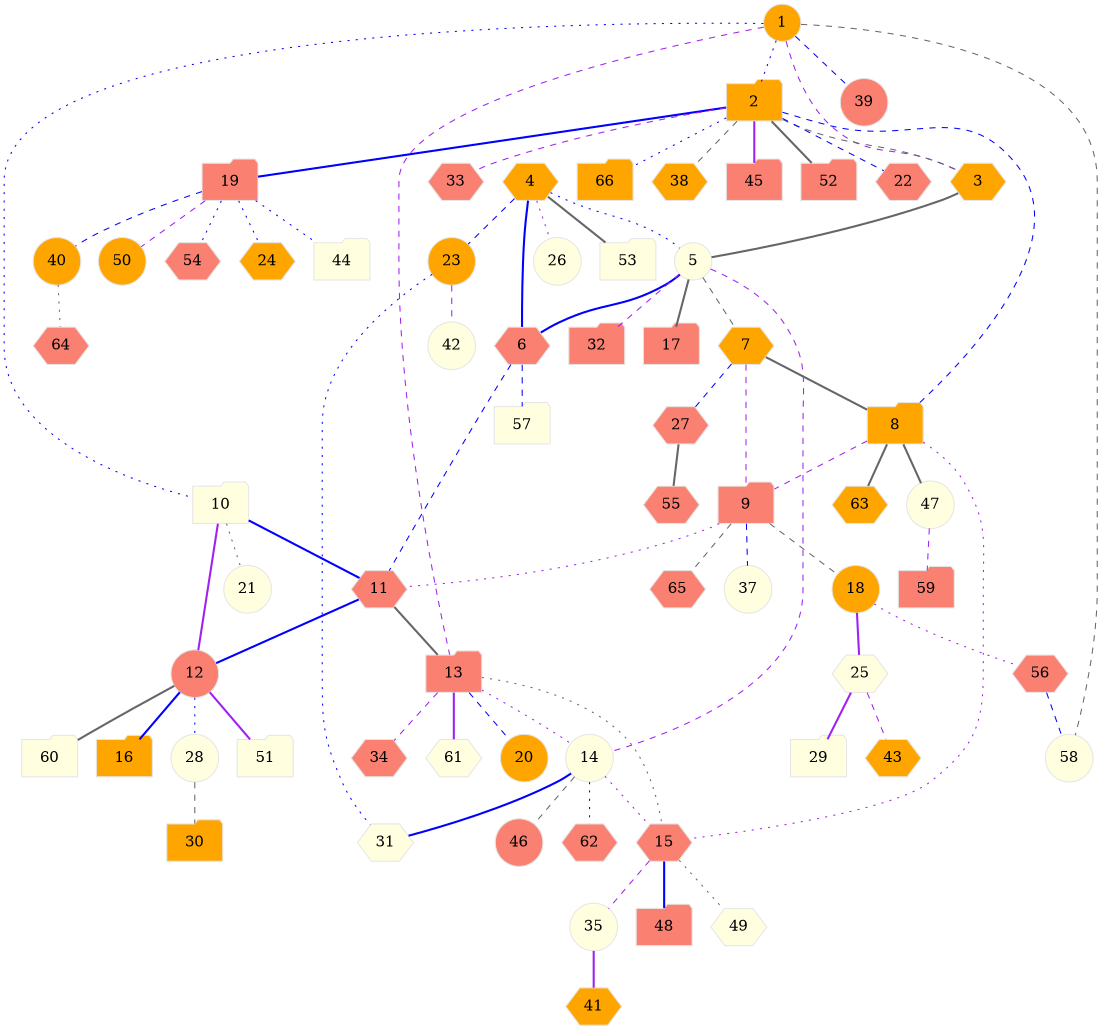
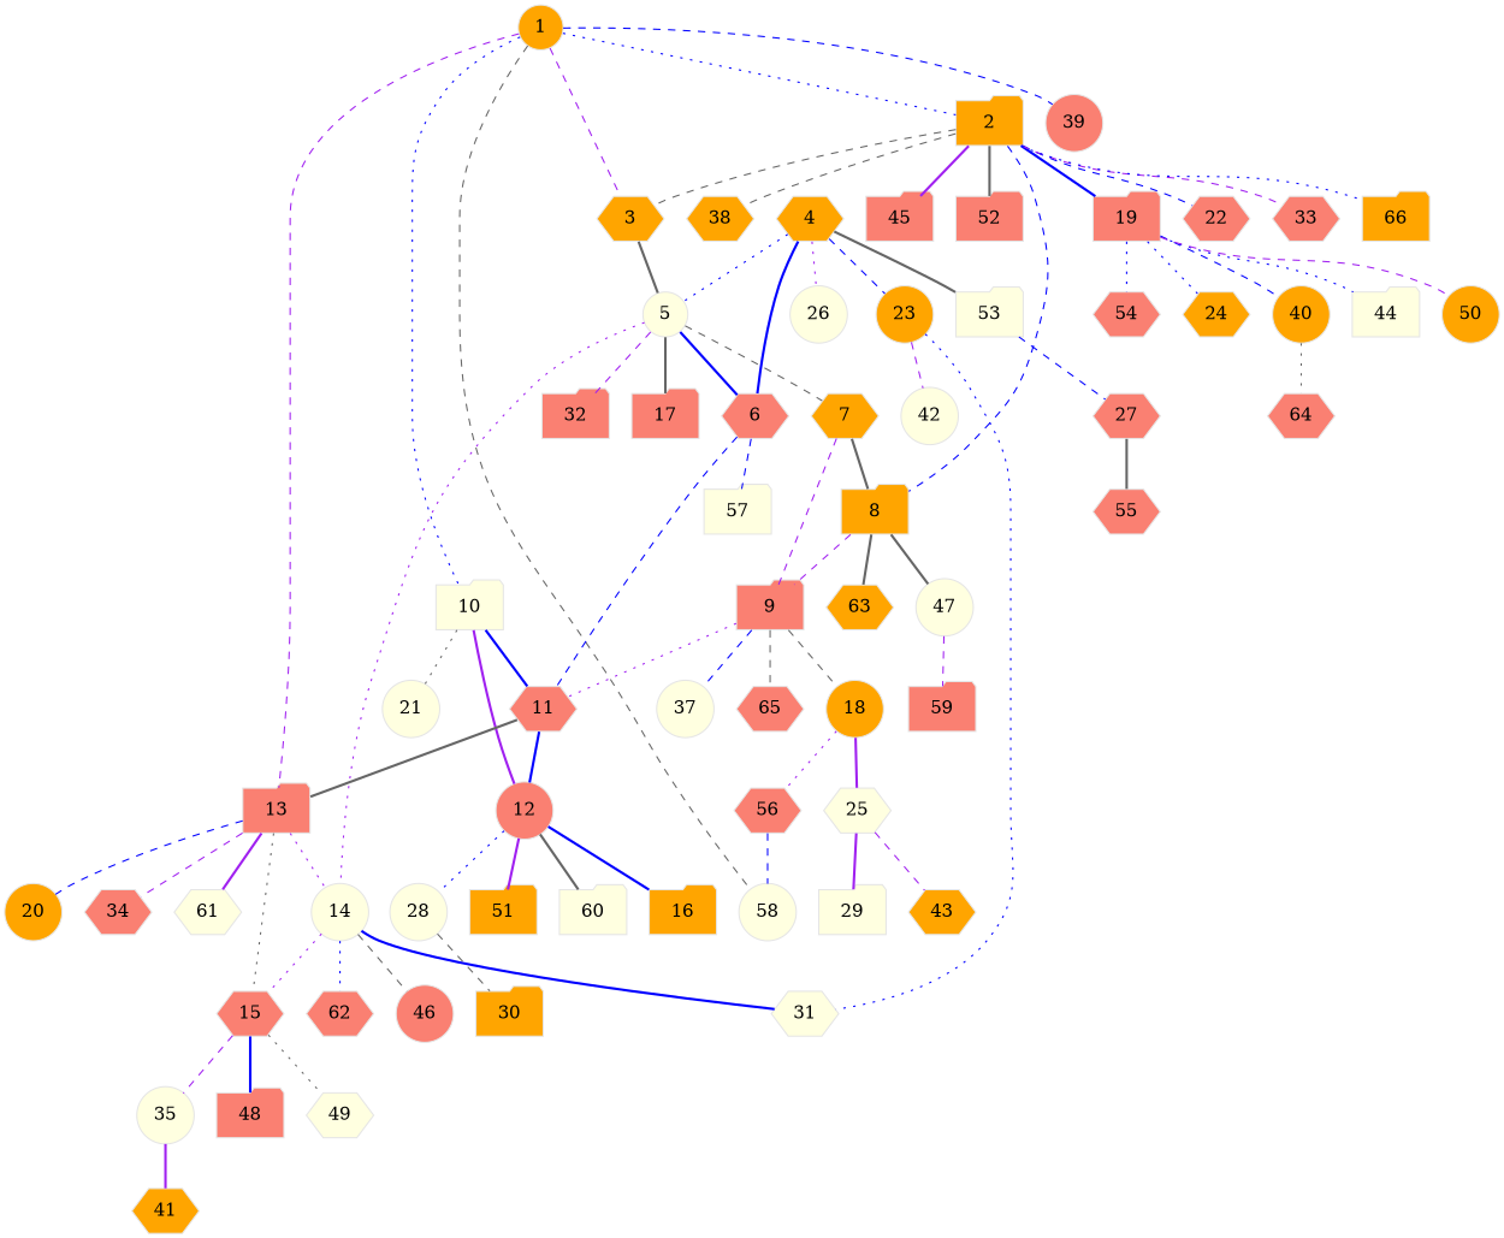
  graph {
    fontname="DejaVu Serif"
    node [color=gray90 fillcolor=salmon fontname="DejaVu Serif" shape=hexagon style=filled]
    edge [color=blue fontname="DejaVu Serif" style=dashed]
    1 [fillcolor=orange shape=circle]
    2 [fillcolor=orange shape=folder]
    3 [fillcolor=orange]
    10 [fillcolor=lightyellow shape=folder]
    13 [shape=folder]
    39 [shape=circle]
    58 [fillcolor=lightyellow shape=circle]
    8 [fillcolor=orange shape=folder]
    19 [shape=folder]
    22
    33
    n12 [fillcolor=orange label=66 shape=folder]
    38 [fillcolor=orange]
    45 [shape=folder]
    52 [shape=folder]
    5 [fillcolor=lightyellow shape=circle]
    11
    12 [shape=circle]
    21 [fillcolor=lightyellow shape=circle]
    14 [fillcolor=lightyellow shape=circle]
    15
    20 [fillcolor=orange shape=circle]
    34
    61 [fillcolor=lightyellow]
    9 [shape=folder]
    47 [fillcolor=lightyellow shape=circle]
    63 [fillcolor=orange]
    24 [fillcolor=orange]
    40 [fillcolor=orange shape=circle]
    44 [fillcolor=lightyellow shape=folder]
    50 [fillcolor=orange shape=circle]
    54
    6
    7 [fillcolor=orange]
    17 [shape=folder]
    32 [shape=folder]
    4 [fillcolor=orange]
    23 [fillcolor=orange shape=circle]
    26 [fillcolor=lightyellow shape=circle]
    53 [fillcolor=lightyellow shape=folder]
    57 [fillcolor=lightyellow shape=folder]
    31 [fillcolor=lightyellow]
    42 [fillcolor=lightyellow shape=circle]
    27
    46 [shape=circle]
    62
    18 [fillcolor=orange shape=circle]
    37 [fillcolor=lightyellow shape=circle]
    65
    55
    35 [fillcolor=lightyellow shape=circle]
    48 [shape=folder]
    49 [fillcolor=lightyellow]
    59 [shape=folder]
    25 [fillcolor=lightyellow]
    56
    16 [fillcolor=orange shape=folder]
    28 [fillcolor=lightyellow shape=circle]
-   51 [fillcolor=lightyellow shape=folder]
+   51 [fillcolor=orange shape=folder]
    60 [fillcolor=lightyellow shape=folder]
    30 [fillcolor=orange shape=folder]
    41 [fillcolor=orange]
    29 [fillcolor=lightyellow shape=folder]
    43 [fillcolor=orange]
    64
    1 -- 2 [style=dotted]
    1 -- 3 [color=purple]
    1 -- 10 [style=dotted]
    1 -- 13 [color=purple]
    1 -- 39
    1 -- 58 [color=gray40]
    2 -- 3 [color=gray40]
    2 -- 8
    2 -- 19 [style=bold]
    2 -- 22
    2 -- 33 [color=purple]
    2 -- n12 [style=dotted]
    2 -- 38 [color=gray40]
    2 -- 45 [color=purple style=bold]
    2 -- 52 [color=gray40 style=bold]
    3 -- 5 [color=gray40 style=bold]
    10 -- 11 [style=bold]
    10 -- 12 [color=purple style=bold]
    10 -- 21 [color=gray40 style=dotted]
    13 -- 14 [color=purple style=dotted]
    13 -- 15 [color=gray40 style=dotted]
    13 -- 20
    13 -- 34 [color=purple]
    13 -- 61 [color=purple style=bold]
-   8 -- 15 [color=purple style=dotted]
    8 -- 9 [color=purple]
    8 -- 47 [color=gray40 style=bold]
    8 -- 63 [color=gray40 style=bold]
    19 -- 24 [style=dotted]
    19 -- 40
    19 -- 44 [style=dotted]
    19 -- 50 [color=purple]
    19 -- 54 [style=dotted]
-   5 -- 14 [color=purple]
+   5 -- 14 [color=purple style=dotted]
    5 -- 6 [style=bold]
    5 -- 7 [color=gray40]
    5 -- 17 [color=gray40 style=bold]
    5 -- 32 [color=purple]
    11 -- 13 [color=gray40 style=bold]
    11 -- 12 [style=bold]
    12 -- 16 [style=bold]
    12 -- 28 [style=dotted]
    12 -- 51 [color=purple style=bold]
    12 -- 60 [color=gray40 style=bold]
    14 -- 15 [color=purple style=dotted]
    14 -- 31 [style=bold]
    14 -- 46 [color=gray40]
    14 -- 62 [style=dotted]
    15 -- 35 [color=purple]
    15 -- 48 [style=bold]
    15 -- 49 [color=gray40 style=dotted]
    9 -- 11 [color=purple style=dotted]
    9 -- 18 [color=gray40]
    9 -- 37
    9 -- 65 [color=gray40]
    47 -- 59 [color=purple]
    40 -- 64 [color=gray40 style=dotted]
    6 -- 11
    6 -- 57
    7 -- 8 [color=gray40 style=bold]
    7 -- 9 [color=purple]
-   7 -- 27
+   53 -- 27
    4 -- 5 [style=dotted]
    4 -- 6 [style=bold]
    4 -- 23
    4 -- 26 [color=purple style=dotted]
    4 -- 53 [color=gray40 style=bold]
    23 -- 31 [style=dotted]
    23 -- 42 [color=purple]
    27 -- 55 [color=gray40 style=bold]
    18 -- 25 [color=purple style=bold]
    18 -- 56 [color=purple style=dotted]
    35 -- 41 [color=purple style=bold]
    25 -- 29 [color=purple style=bold]
    25 -- 43 [color=purple]
    56 -- 58
    28 -- 30 [color=gray40]
  }
